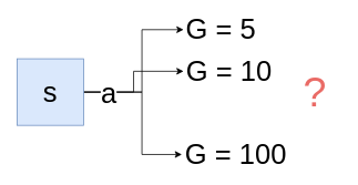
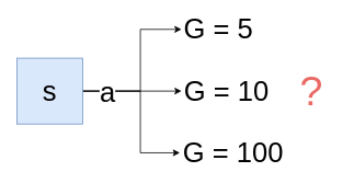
  <mxCell id="0" />
  <mxCell id="1" parent="0" />
  <mxCell id="2" style="edgeStyle=orthogonalEdgeStyle;rounded=0;orthogonalLoop=1;jettySize=auto;html=1;exitX=1;exitY=0.5;exitDx=0;exitDy=0;entryX=0;entryY=0.5;entryDx=0;entryDy=0;" edge="1" parent="1" source="6" target="7"><mxGeometry relative="1" as="geometry"><Array as="points"><mxPoint x="170" y="110" /><mxPoint x="170" y="35" /></Array></mxGeometry></mxCell>
  <mxCell id="3" style="edgeStyle=orthogonalEdgeStyle;rounded=0;orthogonalLoop=1;jettySize=auto;html=1;exitX=1;exitY=0.5;exitDx=0;exitDy=0;entryX=0;entryY=0.5;entryDx=0;entryDy=0;" edge="1" parent="1" source="6" target="8"><mxGeometry relative="1" as="geometry" /></mxCell>
  <mxCell id="4" style="edgeStyle=orthogonalEdgeStyle;rounded=0;orthogonalLoop=1;jettySize=auto;html=1;exitX=1;exitY=0.5;exitDx=0;exitDy=0;entryX=0;entryY=0.5;entryDx=0;entryDy=0;" edge="1" parent="1" source="6" target="9"><mxGeometry relative="1" as="geometry"><Array as="points"><mxPoint x="170" y="110" /><mxPoint x="170" y="185" /></Array></mxGeometry></mxCell>
  <mxCell id="5" value="&lt;font style=&quot;font-size: 34px;&quot;&gt;a&lt;/font&gt;" style="edgeLabel;html=1;align=center;verticalAlign=middle;resizable=0;points=[];" vertex="1" connectable="0" parent="4"><mxGeometry x="-0.698" relative="1" as="geometry"><mxPoint as="offset" /></mxGeometry></mxCell>
  <mxCell id="6" value="&lt;font style=&quot;font-size: 34px;&quot;&gt;s&lt;/font&gt;" style="whiteSpace=wrap;html=1;aspect=fixed;fillColor=#dae8fc;strokeColor=#6c8ebf;rounded=0;" vertex="1" parent="1"><mxGeometry x="20" y="70" width="80" height="80" as="geometry" /></mxCell>
  <mxCell id="7" value="&lt;font style=&quot;font-size: 34px;&quot;&gt;G = 5&lt;/font&gt;" style="text;html=1;align=center;verticalAlign=middle;whiteSpace=wrap;rounded=0;" vertex="1" parent="1"><mxGeometry x="220" y="20" width="90" height="30" as="geometry" /></mxCell>
- <mxCell id="8" value="&lt;font style=&quot;font-size: 34px;&quot;&gt;G = 10&lt;/font&gt;" style="text;html=1;align=center;verticalAlign=middle;whiteSpace=wrap;rounded=0;" vertex="1" parent="1"><mxGeometry x="220" y="70" width="110" height="30" as="geometry" /></mxCell>
+ <mxCell id="8" value="&lt;font style=&quot;font-size: 34px;&quot;&gt;G = 10&lt;/font&gt;" style="text;html=1;align=center;verticalAlign=middle;whiteSpace=wrap;rounded=0;" vertex="1" parent="1"><mxGeometry x="220" y="95" width="110" height="30" as="geometry" /></mxCell>
  <mxCell id="9" value="&lt;font style=&quot;font-size: 34px;&quot;&gt;G = 100&lt;/font&gt;" style="text;html=1;align=center;verticalAlign=middle;whiteSpace=wrap;rounded=0;" vertex="1" parent="1"><mxGeometry x="218" y="170" width="130" height="30" as="geometry" /></mxCell>
  <mxCell id="10" value="&lt;font style=&quot;font-size: 50px;&quot;&gt;?&lt;/font&gt;" style="text;html=1;align=center;verticalAlign=middle;whiteSpace=wrap;rounded=0;fontColor=#EA6B66;" vertex="1" parent="1"><mxGeometry x="348" y="95" width="60" height="30" as="geometry" /></mxCell>
